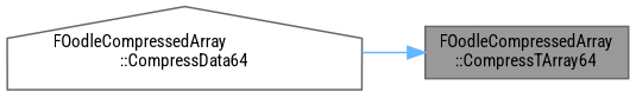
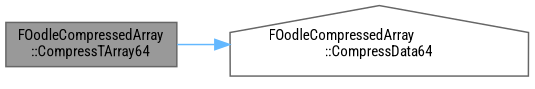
  digraph {
    rankdir=LR
    fontname="Roboto Condensed"
    node [fontname="Roboto Condensed" fontsize=10 style=filled]
    n1 [color=gray40 fillcolor=grey60 fontcolor=black height=0.2 label="FOodleCompressedArray\l::CompressTArray64" shape=box width=0.4]
    n2 [color=grey40 fillcolor=white height=0.2 label="FOodleCompressedArray\l::CompressData64" shape=house width=0.4]
-   n2 -> n1 [color=steelblue1 fontname="Roboto Condensed" fontsize=10 labelfontname=Helvetica labelfontsize=10 style=solid]
+   n1 -> n2 [color=steelblue1 fontname="Roboto Condensed" fontsize=10 labelfontname=Helvetica labelfontsize=10 style=solid]
  }
